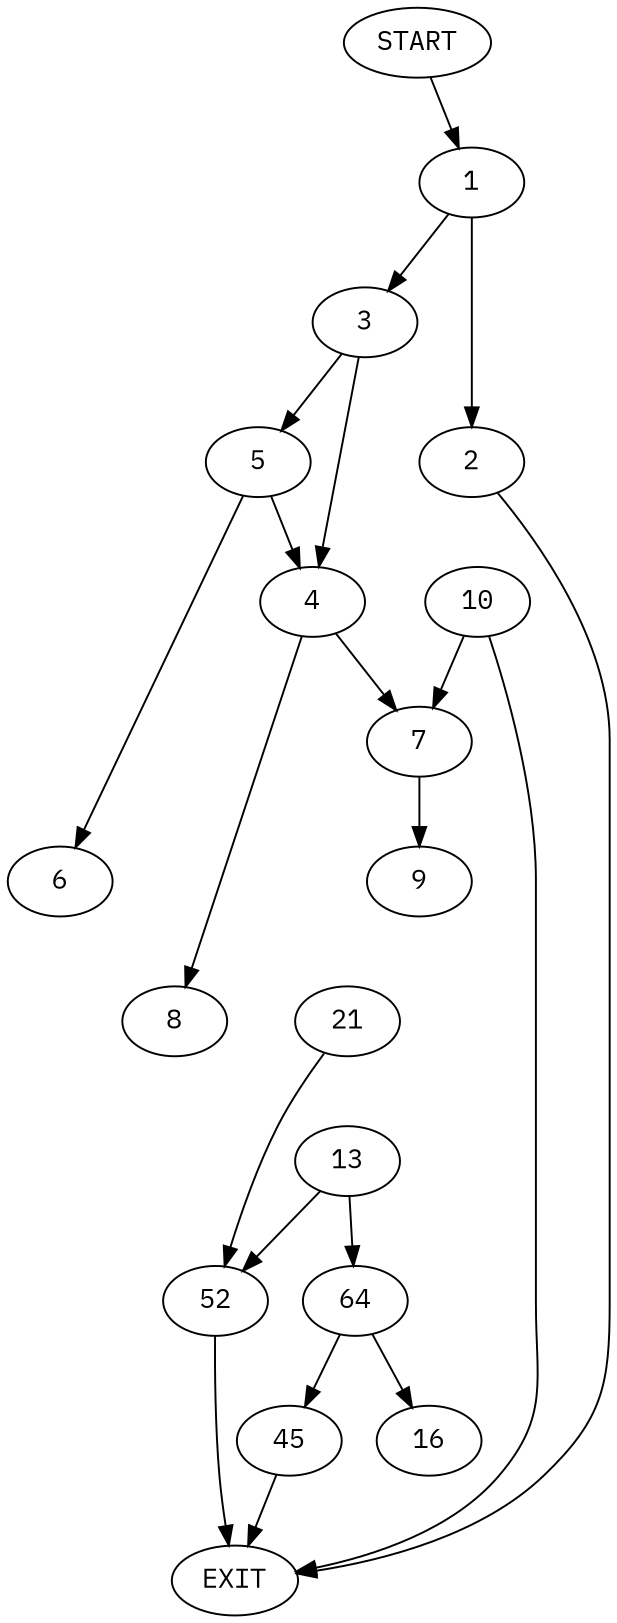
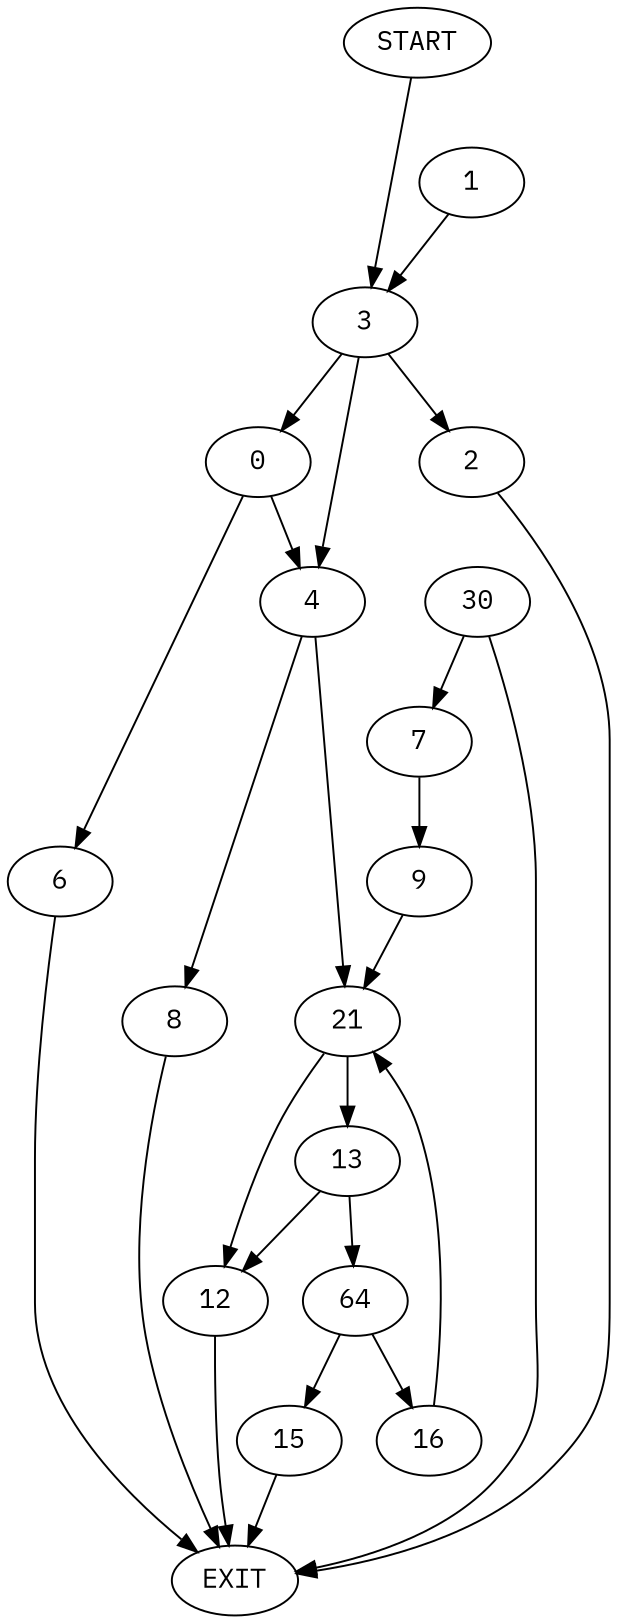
  digraph {
    fontname="IBM Plex Mono"
    node [fontname="IBM Plex Mono"]
    edge [fontname="IBM Plex Mono"]
    n1 [label=START]
    1
    2
    3
    n5 [label=EXIT]
    4
-   5
+   5 [label=0]
    7
    8
    6
    9
    n12 [label=21]
-   10
-   12 [label=52]
+   10 [label=30]
+   12
    13
    n16 [label=64]
-   15 [label=45]
+   15
    16
-   n1 -> 1
-   1 -> 2
+   n1 -> 3
+   3 -> 2
    1 -> 3
    2 -> n5
    3 -> 4
    3 -> 5
-   4 -> 7
+   4 -> n12
    4 -> 8
    5 -> 4
    5 -> 6
    7 -> 9
+   8 -> n5
+   6 -> n5
+   9 -> n12
    n12 -> 12
+   n12 -> 13
    10 -> n5
    10 -> 7
    12 -> n5
    13 -> 12
    13 -> n16
    n16 -> 15
    n16 -> 16
    15 -> n5
+   16 -> n12
  }
